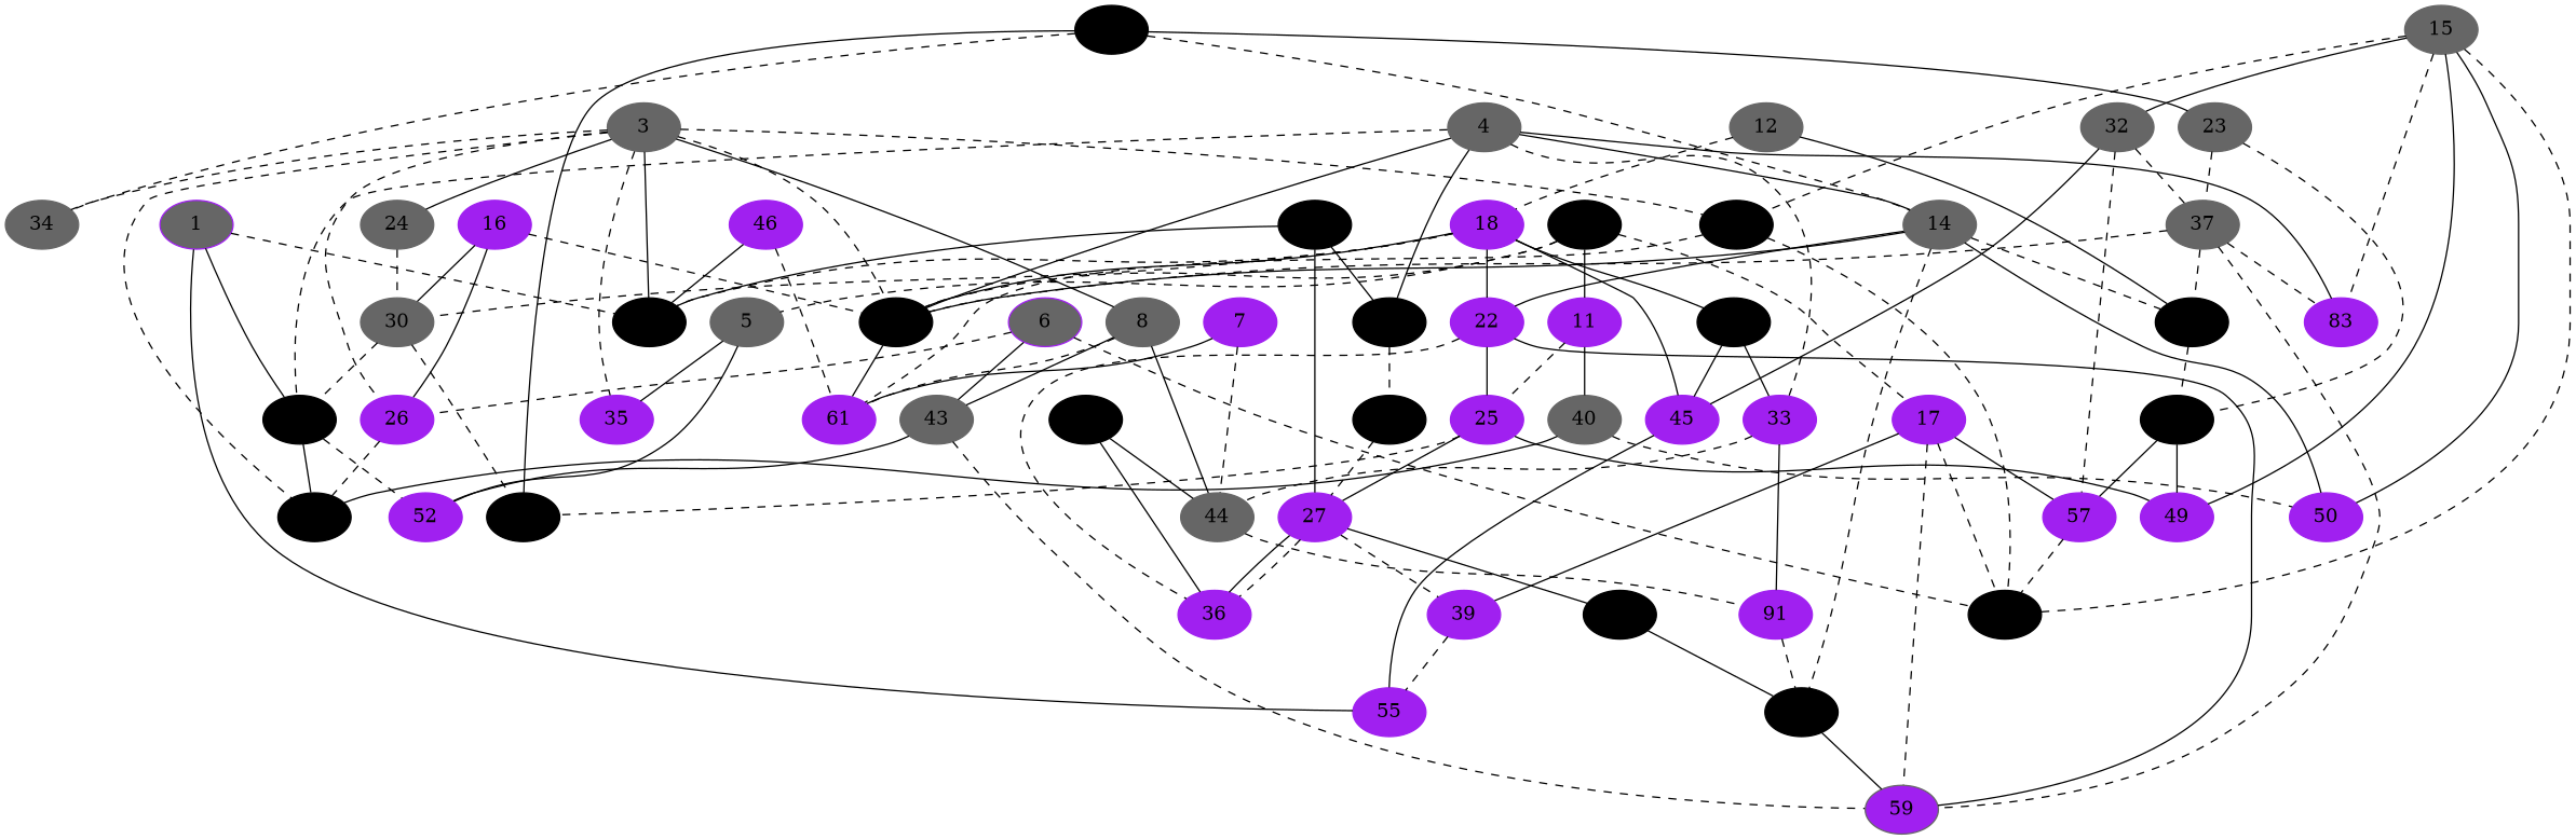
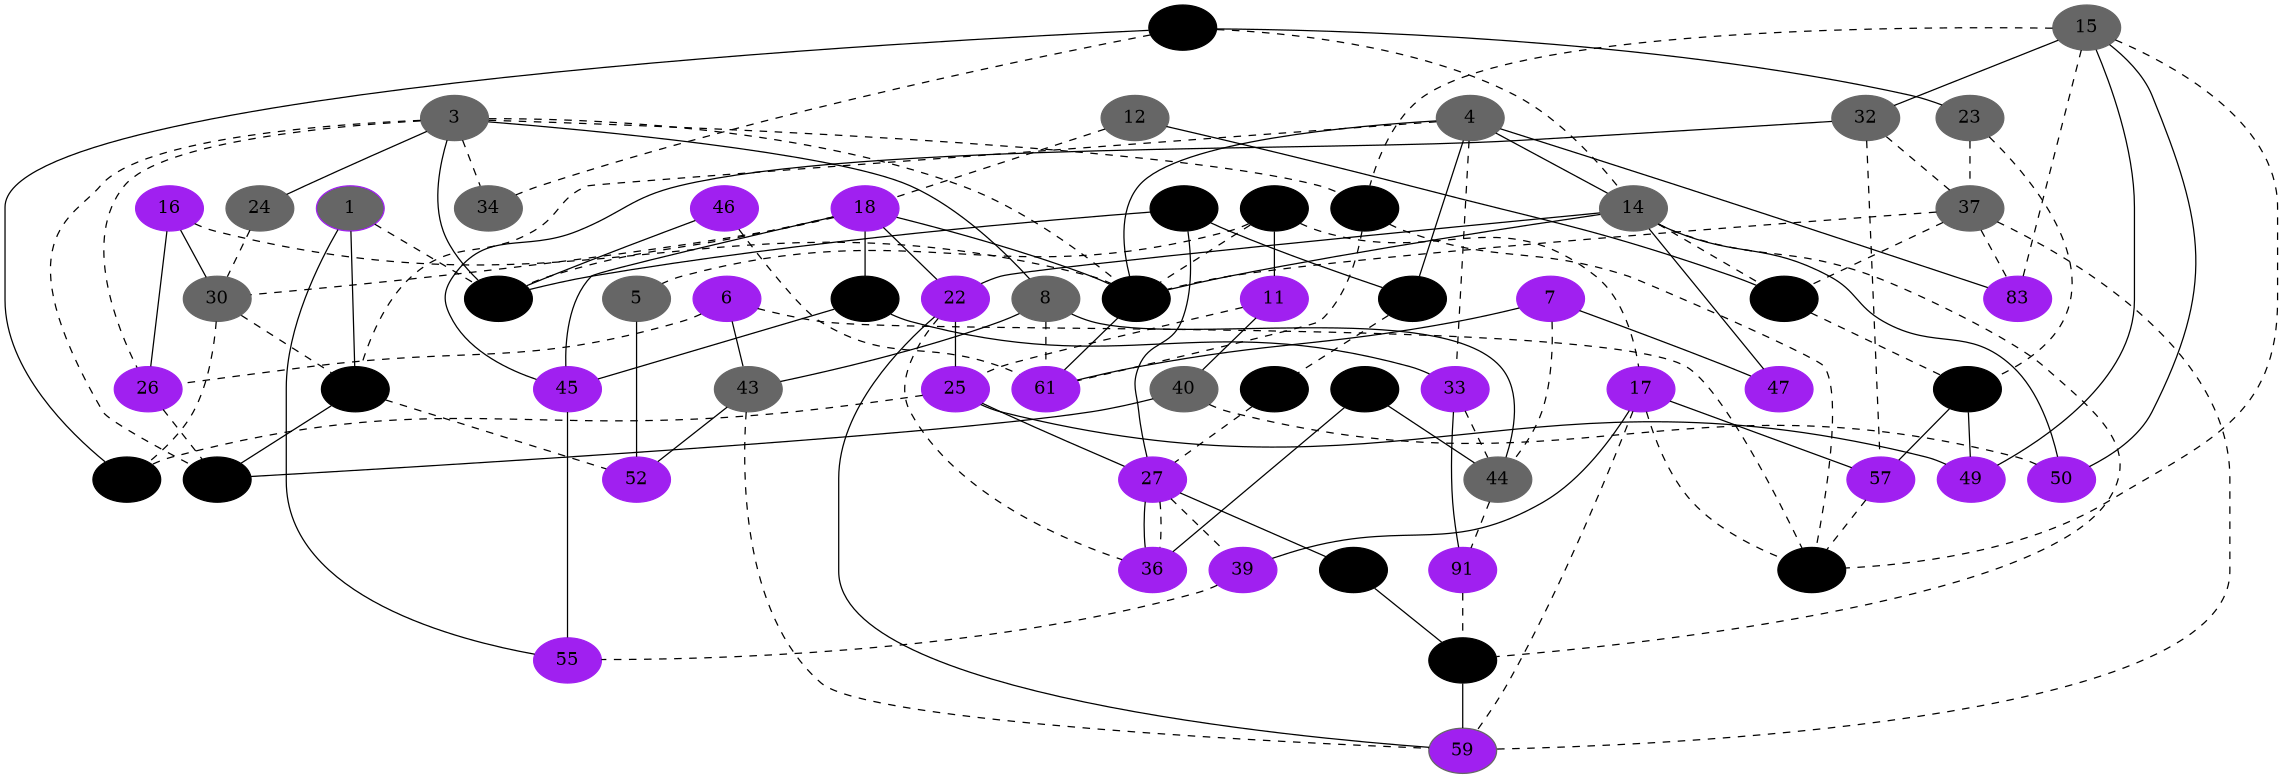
  graph {
    node [color=purple style=filled]
    edge [style=solid]
    1 [fillcolor=gray40]
    31 [color=black]
    55
    60 [color=black]
    56 [color=black]
    52
    2 [color=black]
    5 [color=gray40]
    11
    17
    42 [color=black]
-   35
    25
    40 [color=gray40]
    58 [color=black]
    59 [color=gray40 fillcolor=purple]
    39
    57
    61
    3 [color=gray40]
    8 [color=gray40]
    24 [color=gray40]
    26
    28 [color=black]
    34 [color=gray40]
    43 [color=gray40]
    44 [color=gray40]
    30 [color=gray40]
    4 [color=gray40]
    14 [color=gray40]
    19 [color=black]
    33
    n33 [label=83]
+   47
    41 [color=black]
    22
    50
    54 [color=black]
    20 [color=black]
    n40 [label=91]
-   6 [fillcolor=gray40]
+   6
    7
    9 [color=black]
    23 [color=gray40]
    62 [color=black]
    37 [color=gray40]
    48 [color=black]
    10 [color=black]
    27
    36
    38 [color=black]
    49
    12 [color=gray40]
    18
    29 [color=black]
    45
    15 [color=gray40]
    32 [color=gray40]
    16
    21 [color=black]
    46
    1 -- 31
    1 -- 55
    1 -- 60 [style=dashed]
    31 -- 56
    31 -- 52 [style=dashed]
    2 -- 5 [style=dashed]
    2 -- 11
    2 -- 17 [style=dashed]
    2 -- 42 [style=dashed]
    5 -- 52
-   5 -- 35
    11 -- 25 [style=dashed]
    11 -- 40
    17 -- 58 [style=dashed]
    17 -- 59 [style=dashed]
    17 -- 39
    17 -- 57
    42 -- 61
    25 -- 62 [style=dashed]
    25 -- 27
    25 -- 49
    40 -- 56
    40 -- 50 [style=dashed]
    39 -- 55 [style=dashed]
    57 -- 58 [style=dashed]
    3 -- 60
    3 -- 56 [style=dashed]
    3 -- 42 [style=dashed]
-   3 -- 35 [style=dashed]
    3 -- 8
    3 -- 24
    3 -- 26 [style=dashed]
    3 -- 28 [style=dashed]
    3 -- 34 [style=dashed]
    8 -- 61 [style=dashed]
    8 -- 43
    8 -- 44
    24 -- 30 [style=dashed]
    26 -- 56 [style=dashed]
    28 -- 58 [style=dashed]
    28 -- 61 [style=dashed]
    43 -- 52
    43 -- 59 [style=dashed]
    44 -- n40 [style=dashed]
    30 -- 31 [style=dashed]
    30 -- 62 [style=dashed]
    4 -- 31 [style=dashed]
    4 -- 42
    4 -- 14
    4 -- 19
    4 -- 33 [style=dashed]
    4 -- n33
    14 -- 42
+   14 -- 47
    14 -- 41 [style=dashed]
    14 -- 22
    14 -- 50
    14 -- 54 [style=dashed]
    19 -- 20 [style=dashed]
    33 -- 44 [style=dashed]
    33 -- n40
    41 -- 48 [style=dashed]
    22 -- 25
    22 -- 59
    22 -- 36 [style=dashed]
    54 -- 59
    20 -- 27 [style=dashed]
    n40 -- 54 [style=dashed]
    6 -- 58 [style=dashed]
    6 -- 26 [style=dashed]
    6 -- 43
    7 -- 61
    7 -- 44 [style=dashed]
+   7 -- 47
    9 -- 34 [style=dashed]
    9 -- 14 [style=dashed]
    9 -- 23
    9 -- 62
    23 -- 37 [style=dashed]
    23 -- 48 [style=dashed]
    37 -- 42 [style=dashed]
    37 -- 59 [style=dashed]
    37 -- n33 [style=dashed]
    37 -- 41 [style=dashed]
    48 -- 57
    48 -- 49
    10 -- 60
    10 -- 19
    10 -- 27
    27 -- 39 [style=dashed]
    27 -- 36
    27 -- 36 [style=dashed]
    27 -- 38
    38 -- 54
    12 -- 41
    12 -- 18 [style=dashed]
    18 -- 60 [style=dashed]
    18 -- 42
    18 -- 30 [style=dashed]
    18 -- 22
    18 -- 29
    18 -- 45
    29 -- 33
    29 -- 45
    45 -- 55
    15 -- 58 [style=dashed]
    15 -- 28 [style=dashed]
    15 -- n33 [style=dashed]
    15 -- 50
    15 -- 49
    15 -- 32
    32 -- 57 [style=dashed]
    32 -- 37 [style=dashed]
    32 -- 45
    16 -- 42 [style=dashed]
    16 -- 26
    16 -- 30
    21 -- 44
    21 -- 36
    46 -- 60
    46 -- 61 [style=dashed]
  }
